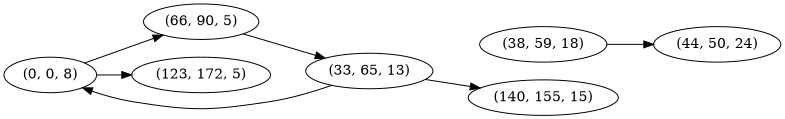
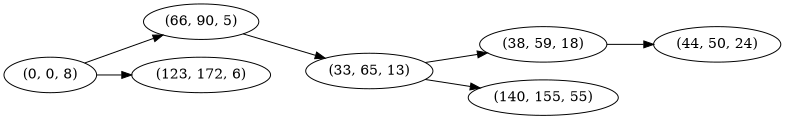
  digraph {
    rankdir=LR
    n1 [label="(0, 0, 8)"]
    n2 [label="(66, 90, 5)"]
-   "(123, 172, 6)" [label="(123, 172, 5)"]
+   "(123, 172, 6)"
    "(33, 65, 13)"
    "(38, 59, 18)"
-   "(140, 155, 15)"
+   "(140, 155, 15)" [label="(140, 155, 55)"]
    "(44, 50, 24)"
    n1 -> n2
    n1 -> "(123, 172, 6)"
    n2 -> "(33, 65, 13)"
-   "(33, 65, 13)" -> n1
+   "(33, 65, 13)" -> "(38, 59, 18)"
    "(33, 65, 13)" -> "(140, 155, 15)"
    "(38, 59, 18)" -> "(44, 50, 24)"
  }
